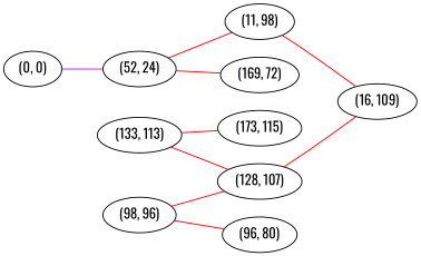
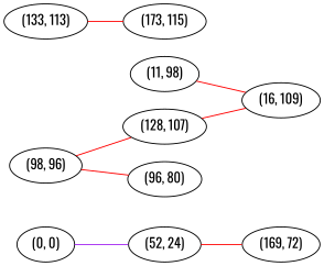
  graph {
    fontname=Oswald
    rankdir=LR
    node [fontname=Oswald]
    edge [color=red fontname=Oswald weight=1]
    "(0, 0)"
    "(52, 24)"
    "(11, 98)"
    "(169, 72)"
    "(16, 109)"
    "(133, 113)"
    "(128, 107)"
    n8 [label="(173, 115)"]
    "(98, 96)"
    "(96, 80)"
    "(0, 0)" -- "(52, 24)" [color=purple weight=4]
-   "(52, 24)" -- "(11, 98)"
    "(52, 24)" -- "(169, 72)"
    "(11, 98)" -- "(16, 109)"
-   "(133, 113)" -- "(128, 107)"
    "(133, 113)" -- n8
    "(128, 107)" -- "(16, 109)"
    "(98, 96)" -- "(128, 107)"
    "(98, 96)" -- "(96, 80)"
  }
